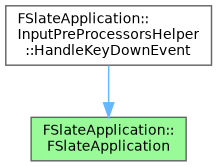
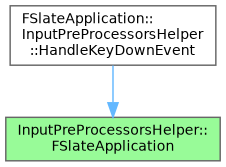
  digraph {
    rankdir=TB
    node [fontname=Helvetica fontsize=10 shape=box style=filled]
    n1 [color=gray40 fillcolor=white fontcolor=black height=0.2 label="FSlateApplication::\lInputPreProcessorsHelper\l::HandleKeyDownEvent" width=0.4]
-   n2 [color=grey40 fillcolor=palegreen height=0.2 label="FSlateApplication::\lFSlateApplication" width=0.4]
+   n2 [color=grey40 fillcolor=palegreen height=0.2 label="InputPreProcessorsHelper::\lFSlateApplication" width=0.4]
    n1 -> n2 [color=steelblue1 fontname=Helvetica fontsize=10 labelfontname=Helvetica labelfontsize=10 style=solid]
  }
